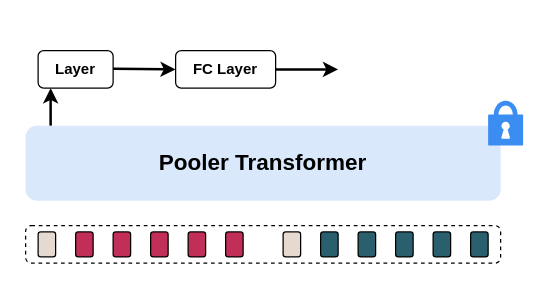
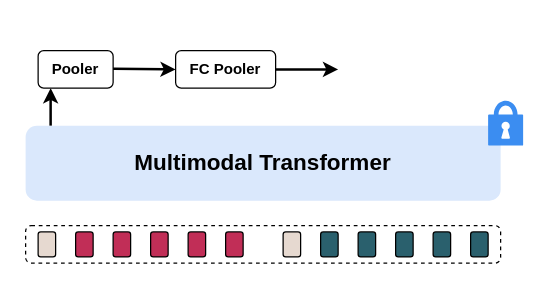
  <mxCell id="0" />
  <mxCell id="1" parent="0" />
- <mxCell id="2" value="Pooler Transformer" style="rounded=1;whiteSpace=wrap;html=1;fontFamily=Helvetica;fontStyle=1;fontSize=18;fillColor=#dae8fc;strokeColor=none;" vertex="1" parent="1"><mxGeometry x="20" y="100" width="380" height="60" as="geometry" /></mxCell>
+ <mxCell id="2" value="Multimodal Transformer" style="rounded=1;whiteSpace=wrap;html=1;fontFamily=Helvetica;fontStyle=1;fontSize=18;fillColor=#dae8fc;strokeColor=none;" vertex="1" parent="1"><mxGeometry x="20" y="100" width="380" height="60" as="geometry" /></mxCell>
  <mxCell id="3" value="" style="sketch=0;html=1;aspect=fixed;strokeColor=none;shadow=0;fillColor=#3B8DF1;verticalAlign=top;labelPosition=center;verticalLabelPosition=bottom;shape=mxgraph.gcp2.lock" vertex="1" parent="1"><mxGeometry x="390" y="80" width="28" height="35.9" as="geometry" /></mxCell>
  <mxCell id="4" value="" style="rounded=1;whiteSpace=wrap;html=1;dashed=1;" vertex="1" parent="1"><mxGeometry x="20" y="180" width="380" height="30" as="geometry" /></mxCell>
  <mxCell id="5" value="" style="shape=image;html=1;verticalAlign=top;verticalLabelPosition=bottom;labelBackgroundColor=#ffffff;imageAspect=0;aspect=fixed;image=https://cdn1.iconfinder.com/data/icons/unicons-line-vol-3/24/fire-128.png" vertex="1" parent="1"><mxGeometry x="83" y="20" width="28" height="28" as="geometry" /></mxCell>
  <mxCell id="6" value="" style="rounded=1;whiteSpace=wrap;html=1;fillColor=#c12e57;strokeColor=#000000;" vertex="1" parent="1"><mxGeometry x="150" y="185" width="14" height="20" as="geometry" /></mxCell>
  <mxCell id="7" value="" style="rounded=1;whiteSpace=wrap;html=1;fillColor=#e6d9d0;strokeColor=#000000;" vertex="1" parent="1"><mxGeometry x="30" y="185" width="14" height="20" as="geometry" /></mxCell>
  <mxCell id="8" value="" style="rounded=1;whiteSpace=wrap;html=1;fillColor=#c12e57;strokeColor=#000000;" vertex="1" parent="1"><mxGeometry x="90" y="185" width="14" height="20" as="geometry" /></mxCell>
  <mxCell id="9" value="" style="rounded=1;whiteSpace=wrap;html=1;fillColor=#c12e57;strokeColor=#000000;" vertex="1" parent="1"><mxGeometry x="60" y="185" width="14" height="20" as="geometry" /></mxCell>
  <mxCell id="10" value="" style="rounded=1;whiteSpace=wrap;html=1;fillColor=#c12e57;strokeColor=#000000;" vertex="1" parent="1"><mxGeometry x="120" y="185" width="14" height="20" as="geometry" /></mxCell>
  <mxCell id="11" value="" style="rounded=1;whiteSpace=wrap;html=1;fillColor=#c12e57;strokeColor=#000000;" vertex="1" parent="1"><mxGeometry x="180" y="185" width="14" height="20" as="geometry" /></mxCell>
  <mxCell id="12" value="" style="rounded=1;whiteSpace=wrap;html=1;strokeColor=#000000;fillColor=#e6d9d0;" vertex="1" parent="1"><mxGeometry x="226" y="185" width="14" height="20" as="geometry" /></mxCell>
  <mxCell id="13" value="" style="rounded=1;whiteSpace=wrap;html=1;strokeColor=#000000;fillColor=#2a606d;" vertex="1" parent="1"><mxGeometry x="256" y="185" width="14" height="20" as="geometry" /></mxCell>
  <mxCell id="14" value="" style="rounded=1;whiteSpace=wrap;html=1;strokeColor=#000000;fillColor=#2a606d;" vertex="1" parent="1"><mxGeometry x="286" y="185" width="14" height="20" as="geometry" /></mxCell>
  <mxCell id="15" value="" style="rounded=1;whiteSpace=wrap;html=1;strokeColor=#000000;fillColor=#2a606d;" vertex="1" parent="1"><mxGeometry x="316" y="185" width="14" height="20" as="geometry" /></mxCell>
  <mxCell id="16" value="" style="rounded=1;whiteSpace=wrap;html=1;strokeColor=#000000;fillColor=#2a606d;" vertex="1" parent="1"><mxGeometry x="346" y="185" width="14" height="20" as="geometry" /></mxCell>
  <mxCell id="17" value="" style="rounded=1;whiteSpace=wrap;html=1;strokeColor=#000000;fillColor=#2a606d;" vertex="1" parent="1"><mxGeometry x="376" y="185" width="14" height="20" as="geometry" /></mxCell>
  <mxCell id="18" value="" style="endArrow=classic;html=1;rounded=0;strokeWidth=2;" edge="1" parent="1"><mxGeometry width="50" height="50" relative="1" as="geometry"><mxPoint x="40" y="100" as="sourcePoint" /><mxPoint x="40" y="70" as="targetPoint" /><Array as="points"><mxPoint x="40" y="70" /></Array></mxGeometry></mxCell>
- <mxCell id="19" value="Layer" style="rounded=1;whiteSpace=wrap;html=1;fontStyle=1" vertex="1" parent="1"><mxGeometry x="30" y="40" width="60" height="30" as="geometry" /></mxCell>
+ <mxCell id="19" value="Pooler" style="rounded=1;whiteSpace=wrap;html=1;fontStyle=1" vertex="1" parent="1"><mxGeometry x="30" y="40" width="60" height="30" as="geometry" /></mxCell>
  <mxCell id="20" value="" style="endArrow=classic;html=1;rounded=0;strokeWidth=2;" edge="1" parent="1"><mxGeometry width="50" height="50" relative="1" as="geometry"><mxPoint x="90" y="54.5" as="sourcePoint" /><mxPoint x="140" y="55" as="targetPoint" /></mxGeometry></mxCell>
- <mxCell id="21" value="FC Layer" style="rounded=1;whiteSpace=wrap;html=1;fontStyle=1" vertex="1" parent="1"><mxGeometry x="140" y="40" width="80" height="30" as="geometry" /></mxCell>
+ <mxCell id="21" value="FC Pooler" style="rounded=1;whiteSpace=wrap;html=1;fontStyle=1" vertex="1" parent="1"><mxGeometry x="140" y="40" width="80" height="30" as="geometry" /></mxCell>
  <mxCell id="22" value="" style="endArrow=classic;html=1;rounded=0;exitX=1;exitY=0.5;exitDx=0;exitDy=0;strokeWidth=2;" edge="1" parent="1" source="21"><mxGeometry width="50" height="50" relative="1" as="geometry"><mxPoint x="220" y="60" as="sourcePoint" /><mxPoint x="270" y="55" as="targetPoint" /></mxGeometry></mxCell>
  <mxCell id="23" value="" style="shape=image;html=1;verticalAlign=top;verticalLabelPosition=bottom;labelBackgroundColor=#ffffff;imageAspect=0;aspect=fixed;image=https://cdn1.iconfinder.com/data/icons/unicons-line-vol-3/24/fire-128.png" vertex="1" parent="1"><mxGeometry x="213" y="20" width="29" height="29" as="geometry" /></mxCell>
